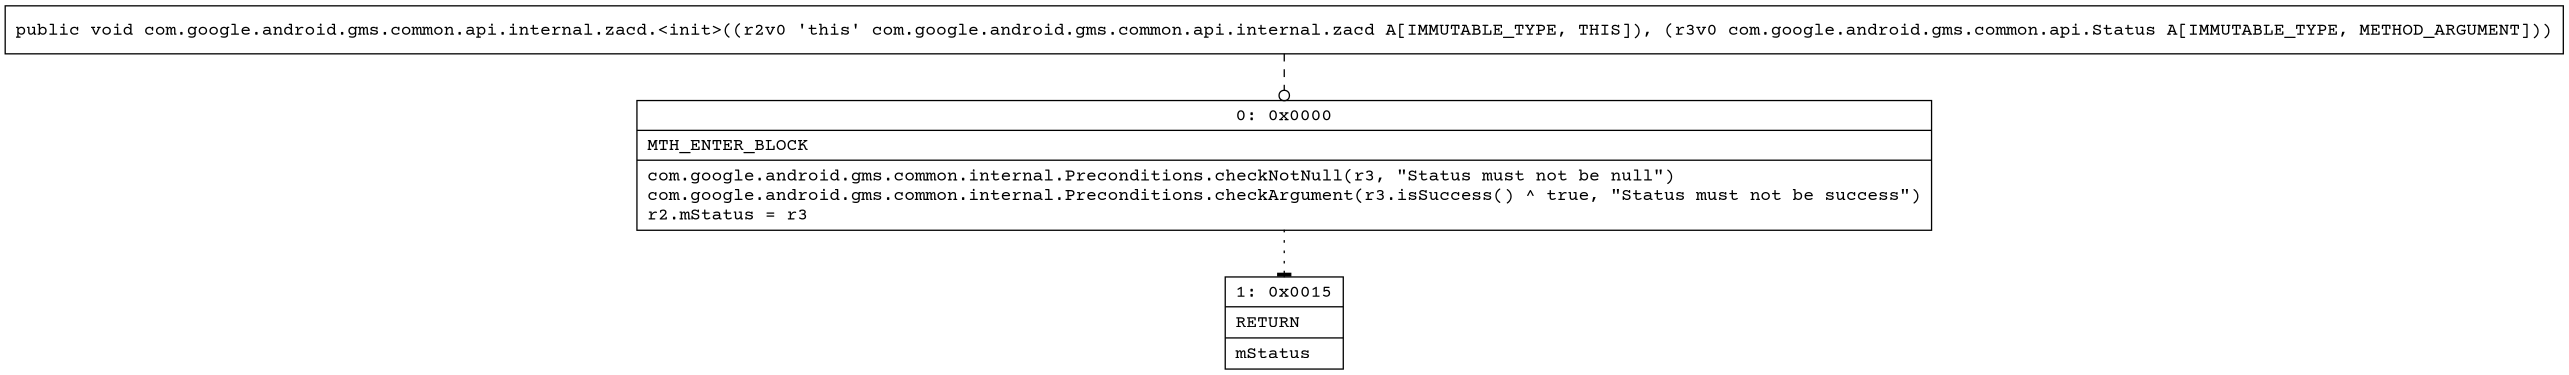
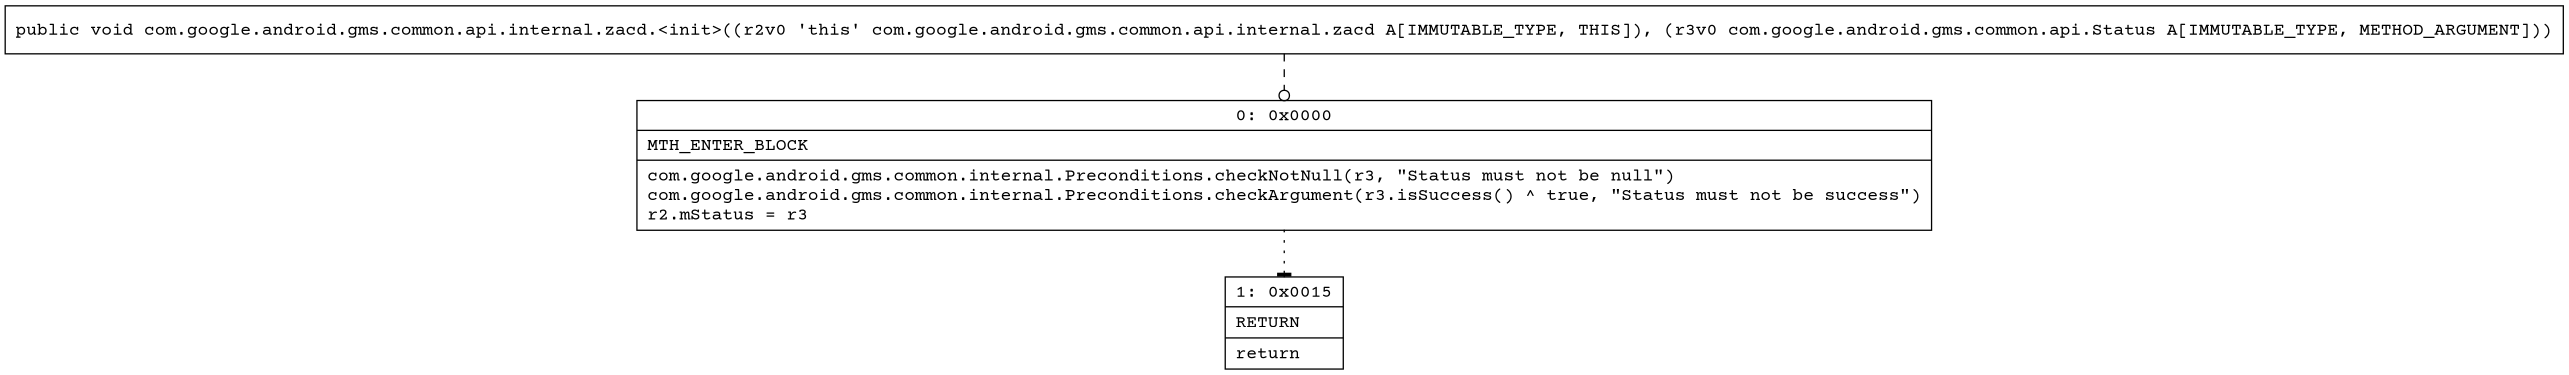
  digraph {
    fontname="Courier Prime"
    node [shape=record fontname="Courier Prime"]
    edge [fontname="Courier Prime"]
    n1 [label="{0\:\ 0x0000|MTH_ENTER_BLOCK\l|com.google.android.gms.common.internal.Preconditions.checkNotNull(r3, \"Status must not be null\")\lcom.google.android.gms.common.internal.Preconditions.checkArgument(r3.isSuccess() ^ true, \"Status must not be success\")\lr2.mStatus = r3\l}"]
-   n2 [label="{1\:\ 0x0015|RETURN\l|mStatus\l}"]
+   n2 [label="{1\:\ 0x0015|RETURN\l|return\l}"]
    n3 [label="{public void com.google.android.gms.common.api.internal.zacd.\<init\>((r2v0 'this' com.google.android.gms.common.api.internal.zacd A[IMMUTABLE_TYPE, THIS]), (r3v0 com.google.android.gms.common.api.Status A[IMMUTABLE_TYPE, METHOD_ARGUMENT])) }"]
    n1 -> n2 [style=dotted arrowhead=tee]
    n3 -> n1 [style=dashed arrowhead=odot]
  }
